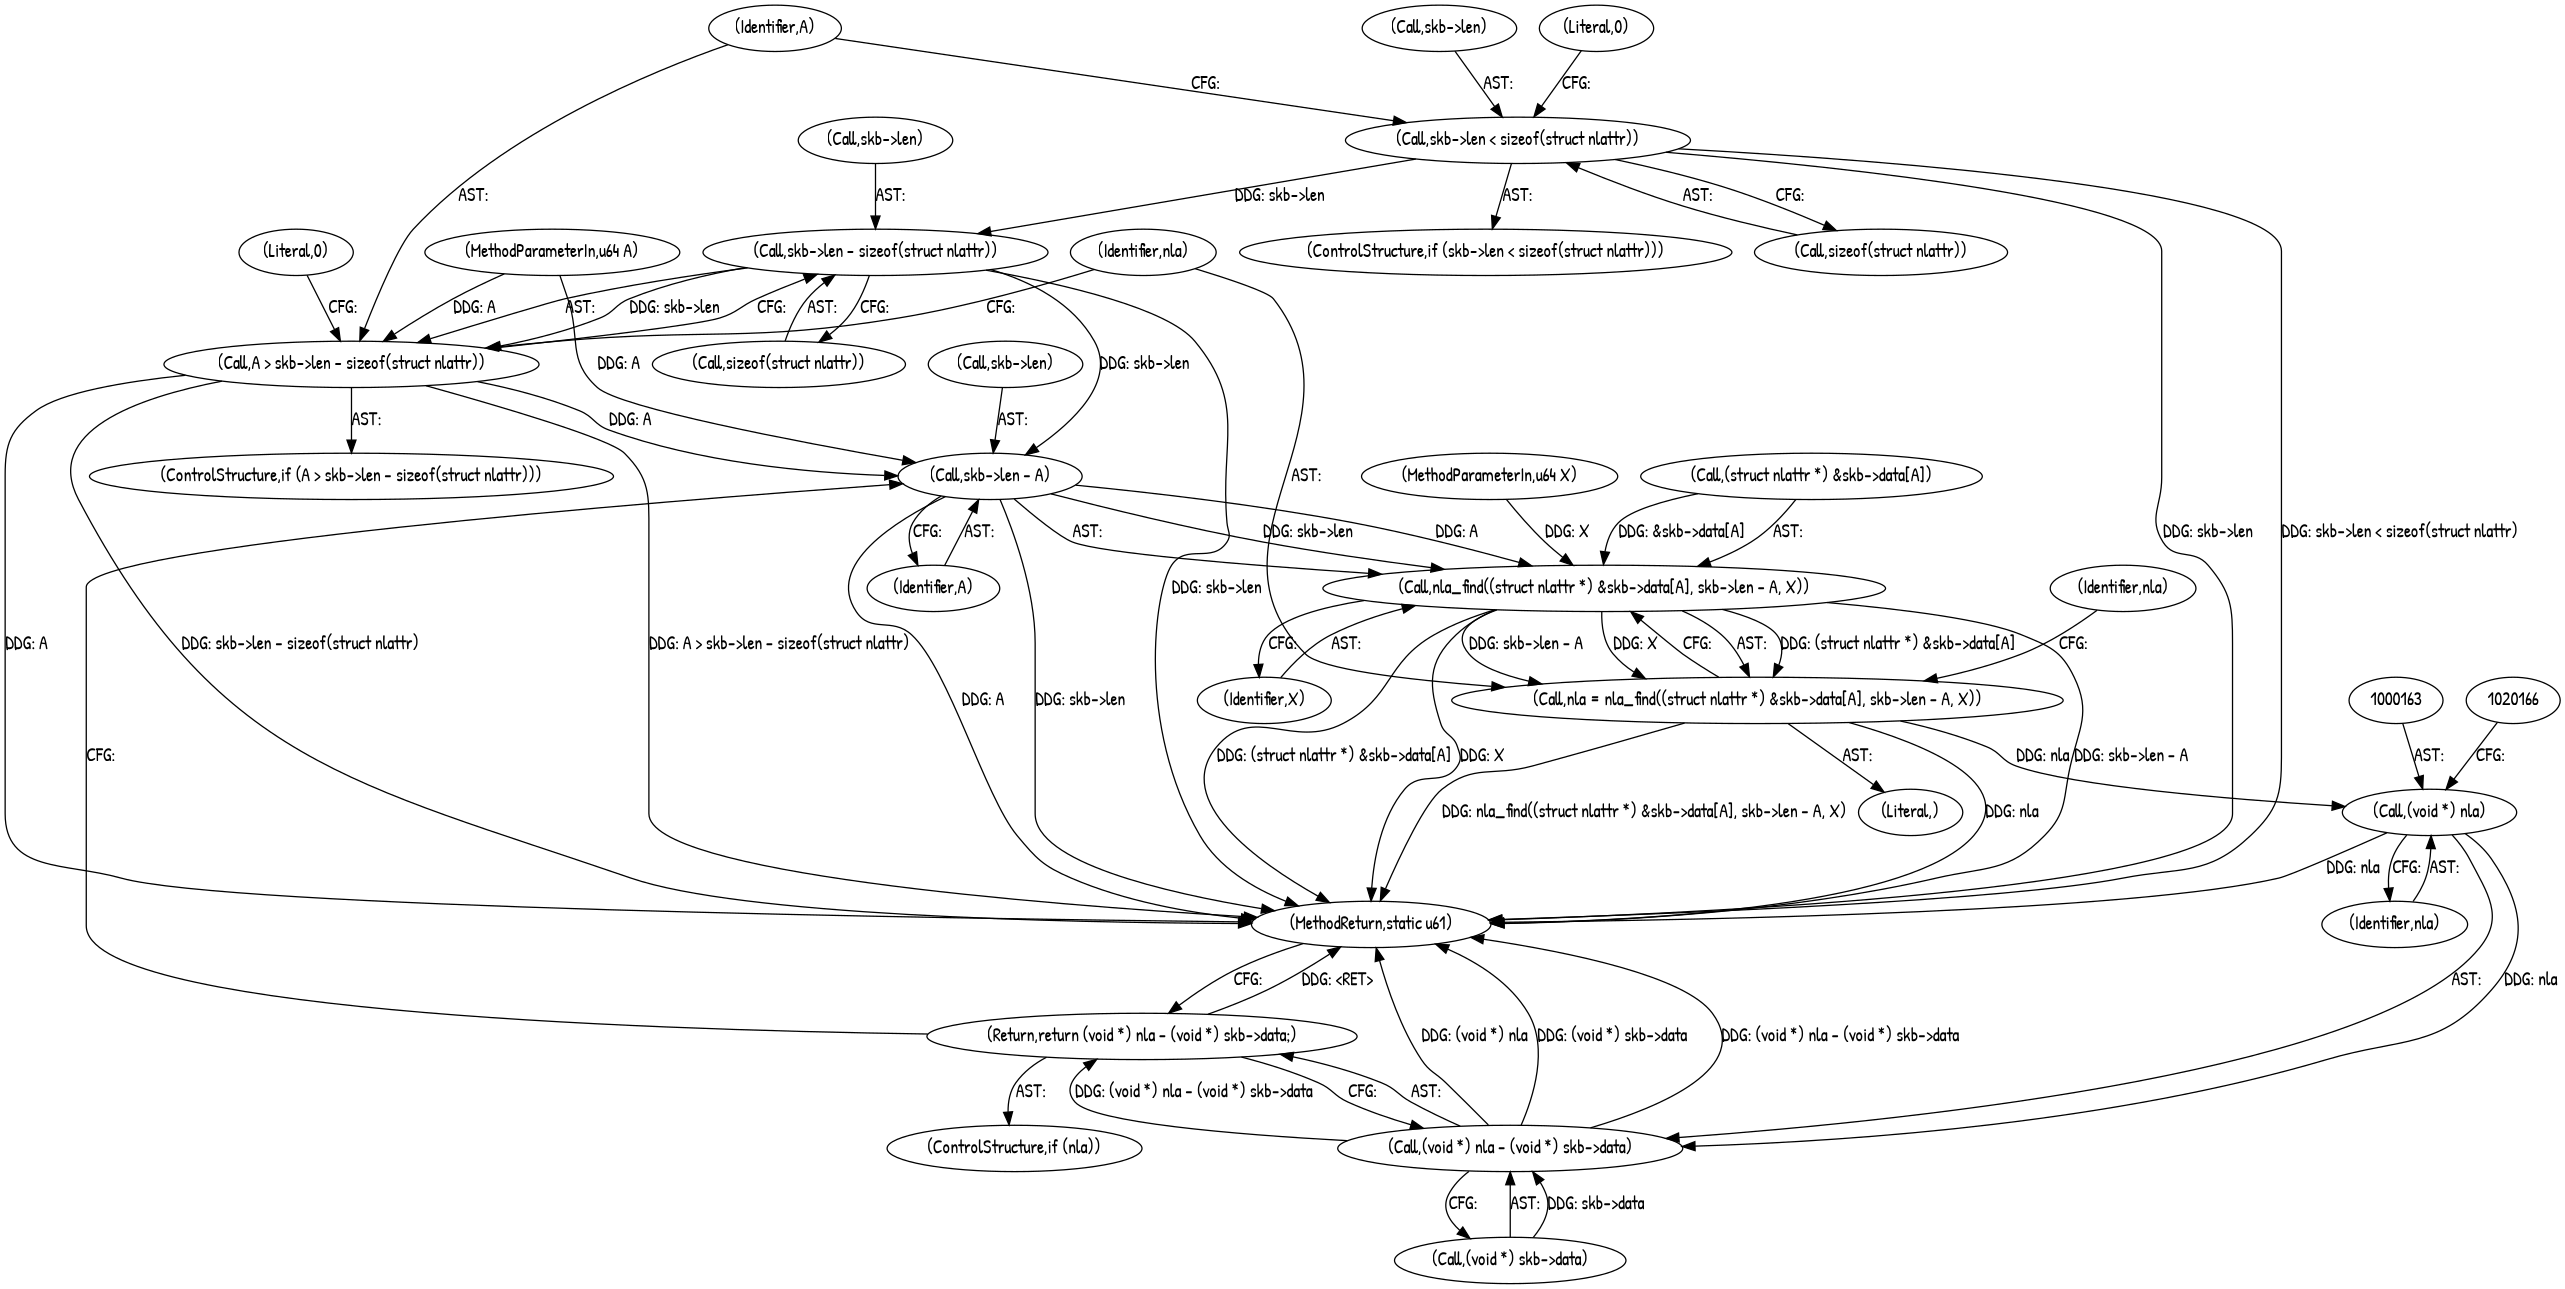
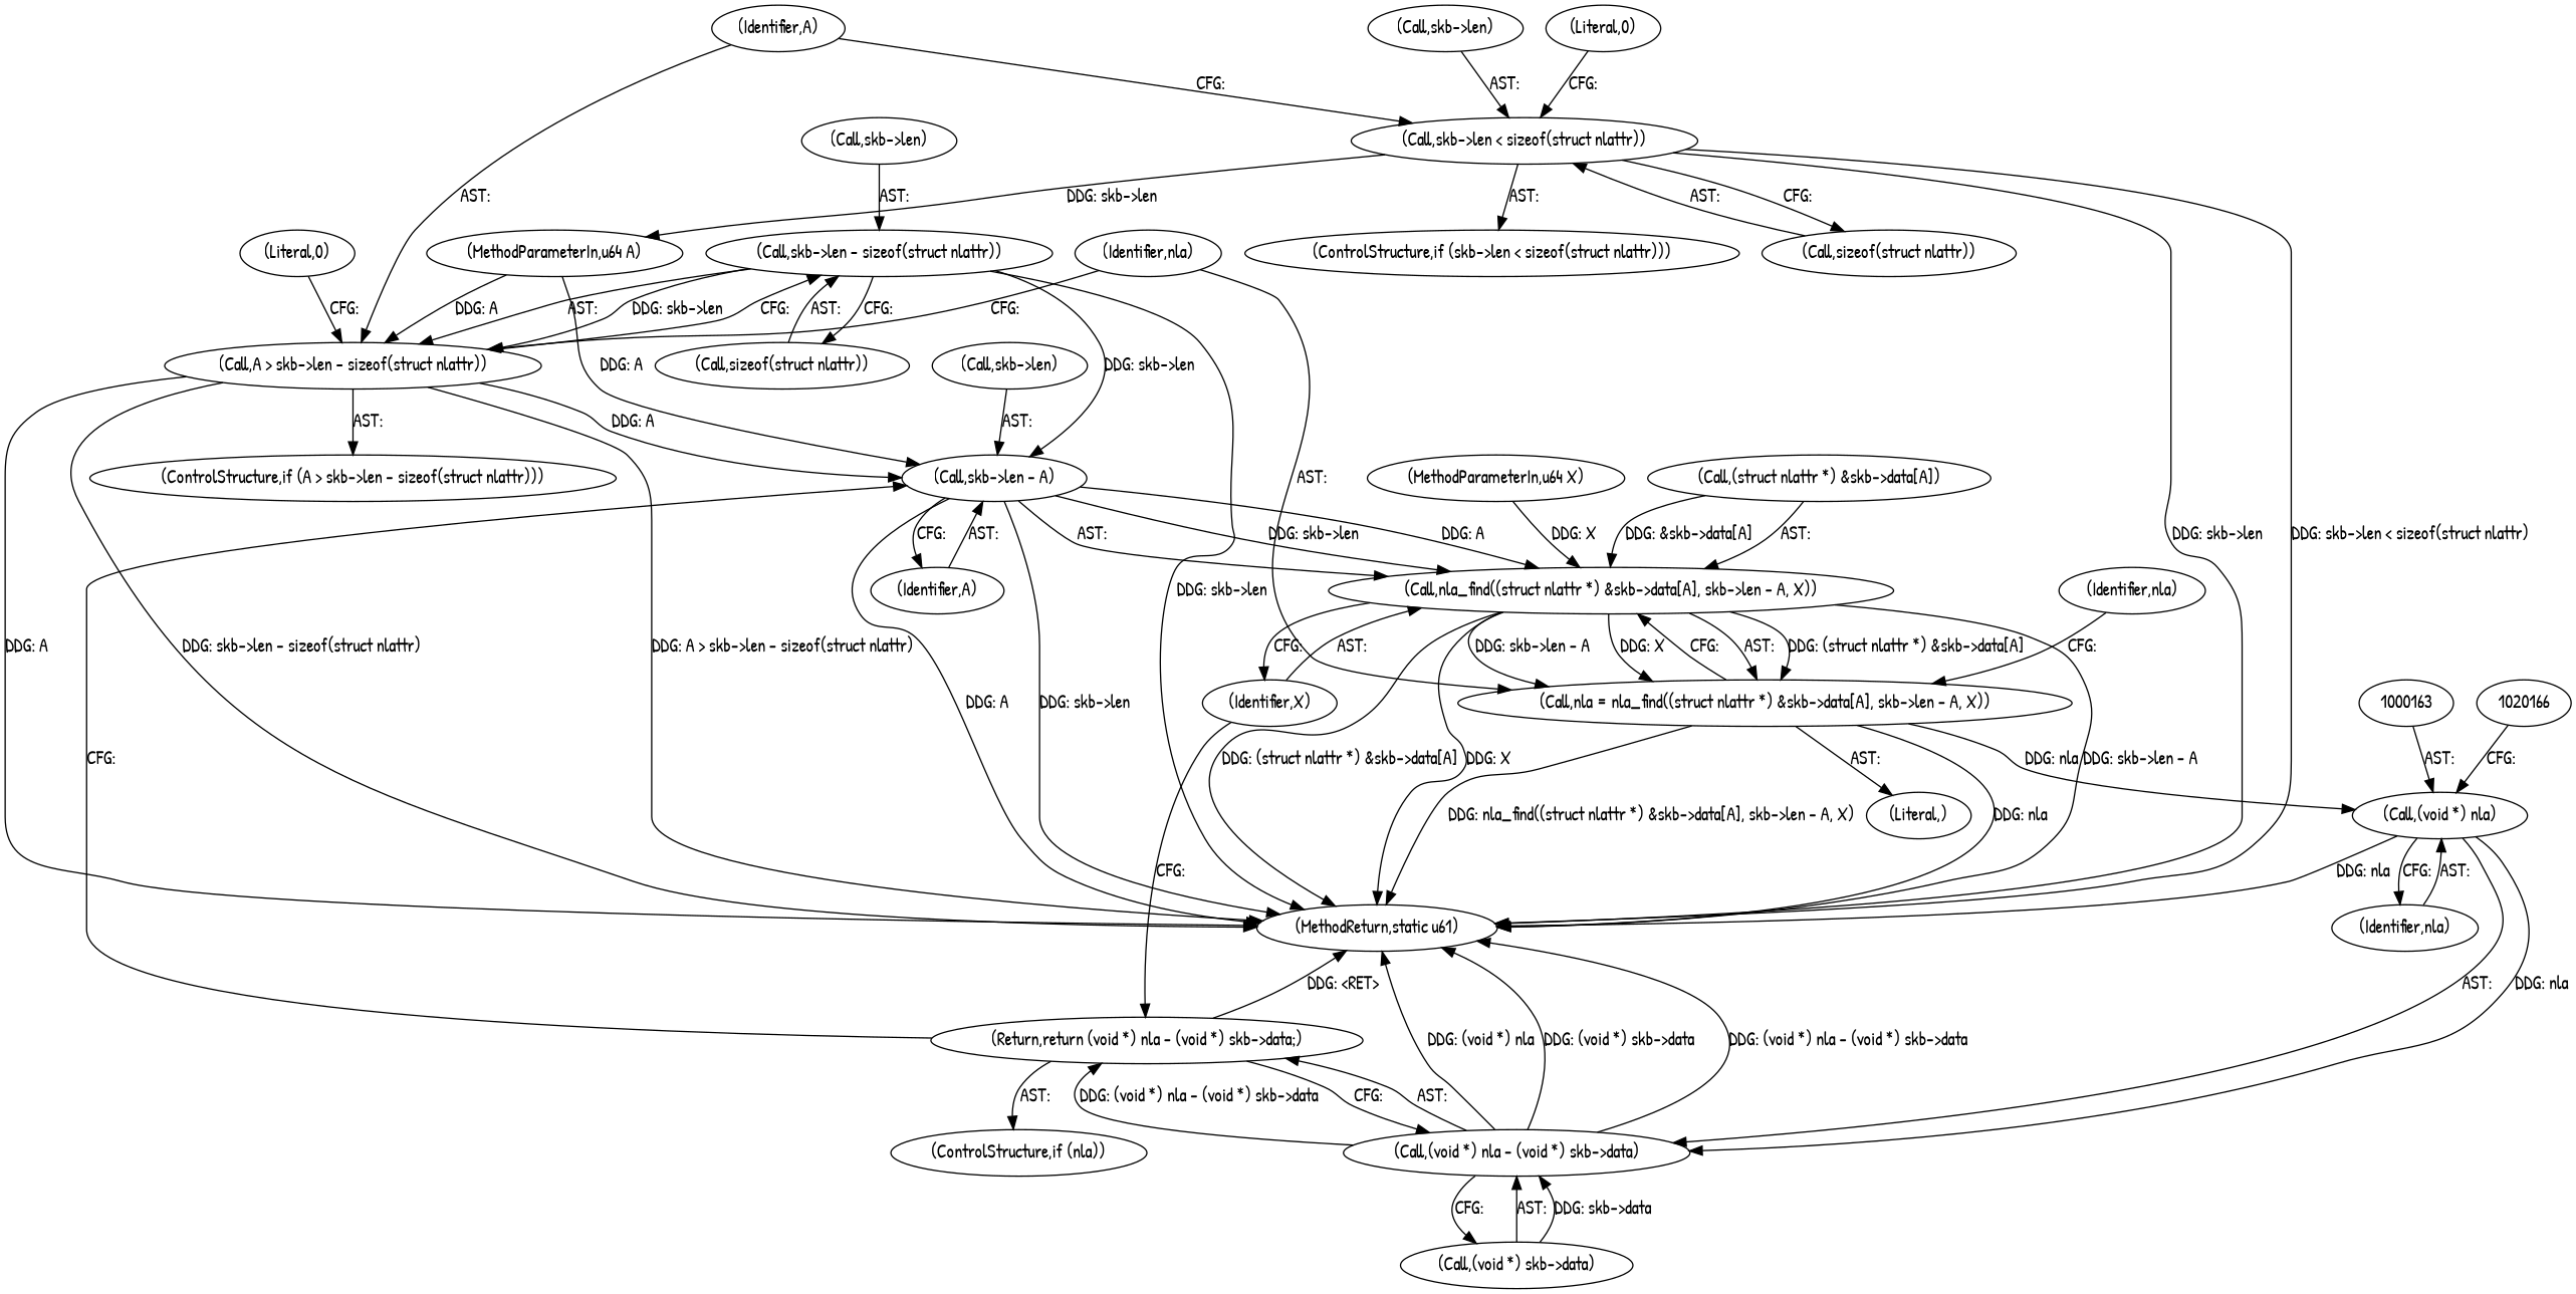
  digraph {
    fontname="Patrick Hand"
    node [fontname="Patrick Hand"]
    edge [fontname="Patrick Hand"]
    n1 [label="(Call,skb->len - sizeof(struct nlattr))"]
    n2 [label="(Call,A > skb->len - sizeof(struct nlattr))"]
    n3 [label="(Call,skb->len - A)"]
    n4 [label="(Call,sizeof(struct nlattr))"]
    n5 [label="(MethodReturn,static u61)"]
    n6 [label="(ControlStructure,if (A > skb->len - sizeof(struct nlattr)))"]
    n7 [label="(Call,nla_find((struct nlattr *) &skb->data[A], skb->len - A, X))"]
    n8 [label="(Identifier,A)"]
    n9 [label="(Return,return (void *) nla - (void *) skb->data;)"]
    n10 [label="(Call,skb->len < sizeof(struct nlattr))"]
    n11 [label="(ControlStructure,if (skb->len < sizeof(struct nlattr)))"]
    n12 [label="(Call,sizeof(struct nlattr))"]
    n13 [label="(Call,nla = nla_find((struct nlattr *) &skb->data[A], skb->len - A, X))"]
    n14 [label="(Identifier,X)"]
    n15 [label="(Call,(void *) nla)"]
    n16 [label="(Literal,)"]
    n17 [label="(Call,(void *) nla - (void *) skb->data)"]
    n18 [label="(Identifier,nla)"]
    n19 [label="(Call,(void *) skb->data)"]
    n20 [label="(ControlStructure,if (nla))"]
    n21 [label="(Identifier,nla)"]
    n22 [label="(Call,skb->len)"]
    n23 [label="(Literal,0)"]
    n24 [label="(MethodParameterIn,u64 X)"]
    n25 [label="(Call,(struct nlattr *) &skb->data[A])"]
    n26 [label="(MethodParameterIn,u64 A)"]
    n27 [label="(Literal,0)"]
    n28 [label="(Call,skb->len)"]
    n29 [label="(Identifier,nla)"]
    n30 [label="(Identifier,A)"]
    n31 [label="(Call,skb->len)"]
    1000163
    n33 [label=1020166]
    n1 -> n2 [label="AST: "]
    n1 -> n2 [label="DDG: skb->len"]
    n1 -> n3 [label="DDG: skb->len"]
    n1 -> n4 [label="CFG: "]
    n1 -> n5 [label="DDG: skb->len"]
    n2 -> n1 [label="CFG: "]
    n2 -> n3 [label="DDG: A"]
    n2 -> n5 [label="DDG: A"]
    n2 -> n5 [label="DDG: skb->len - sizeof(struct nlattr)"]
    n2 -> n5 [label="DDG: A > skb->len - sizeof(struct nlattr)"]
    n2 -> n6 [label="AST: "]
    n3 -> n5 [label="DDG: skb->len"]
    n3 -> n5 [label="DDG: A"]
    n3 -> n7 [label="AST: "]
    n3 -> n7 [label="DDG: skb->len"]
    n3 -> n7 [label="DDG: A"]
    n3 -> n8 [label="CFG: "]
    n4 -> n1 [label="AST: "]
-   n5 -> n9 [label="CFG: "]
+   n14 -> n9 [label="CFG: "]
    n7 -> n5 [label="DDG: X"]
    n7 -> n5 [label="DDG: skb->len - A"]
    n7 -> n5 [label="DDG: (struct nlattr *) &skb->data[A]"]
    n7 -> n13 [label="AST: "]
    n7 -> n13 [label="DDG: (struct nlattr *) &skb->data[A]"]
    n7 -> n13 [label="DDG: skb->len - A"]
    n7 -> n13 [label="DDG: X"]
    n7 -> n14 [label="CFG: "]
    n8 -> n3 [label="AST: "]
    n9 -> n3 [label="CFG: "]
    n9 -> n5 [label="DDG: <RET>"]
    n9 -> n17 [label="CFG: "]
    n9 -> n20 [label="AST: "]
-   n10 -> n1 [label="DDG: skb->len"]
+   n10 -> n26 [label="DDG: skb->len"]
    n10 -> n5 [label="DDG: skb->len"]
    n10 -> n5 [label="DDG: skb->len < sizeof(struct nlattr)"]
    n10 -> n11 [label="AST: "]
    n10 -> n12 [label="CFG: "]
    n12 -> n10 [label="AST: "]
    n13 -> n5 [label="DDG: nla"]
    n13 -> n5 [label="DDG: nla_find((struct nlattr *) &skb->data[A], skb->len - A, X)"]
    n13 -> n7 [label="CFG: "]
    n13 -> n15 [label="DDG: nla"]
    n13 -> n16 [label="AST: "]
    n14 -> n7 [label="AST: "]
    n15 -> n5 [label="DDG: nla"]
    n15 -> n17 [label="AST: "]
    n15 -> n17 [label="DDG: nla"]
    n15 -> n18 [label="CFG: "]
    n17 -> n5 [label="DDG: (void *) nla - (void *) skb->data"]
    n17 -> n5 [label="DDG: (void *) nla"]
    n17 -> n5 [label="DDG: (void *) skb->data"]
    n17 -> n9 [label="AST: "]
    n17 -> n9 [label="DDG: (void *) nla - (void *) skb->data"]
    n17 -> n19 [label="CFG: "]
    n18 -> n15 [label="AST: "]
    n19 -> n17 [label="AST: "]
    n19 -> n17 [label="DDG: skb->data"]
    n21 -> n13 [label="CFG: "]
    n22 -> n3 [label="AST: "]
    n23 -> n2 [label="CFG: "]
    n24 -> n7 [label="DDG: X"]
    n25 -> n7 [label="AST: "]
    n25 -> n7 [label="DDG: &skb->data[A]"]
    n26 -> n2 [label="DDG: A"]
    n26 -> n3 [label="DDG: A"]
    n27 -> n10 [label="CFG: "]
    n28 -> n10 [label="AST: "]
    n29 -> n2 [label="CFG: "]
    n29 -> n13 [label="AST: "]
    n30 -> n2 [label="AST: "]
    n30 -> n10 [label="CFG: "]
    n31 -> n1 [label="AST: "]
    1000163 -> n15 [label="AST: "]
    n33 -> n15 [label="CFG: "]
  }
